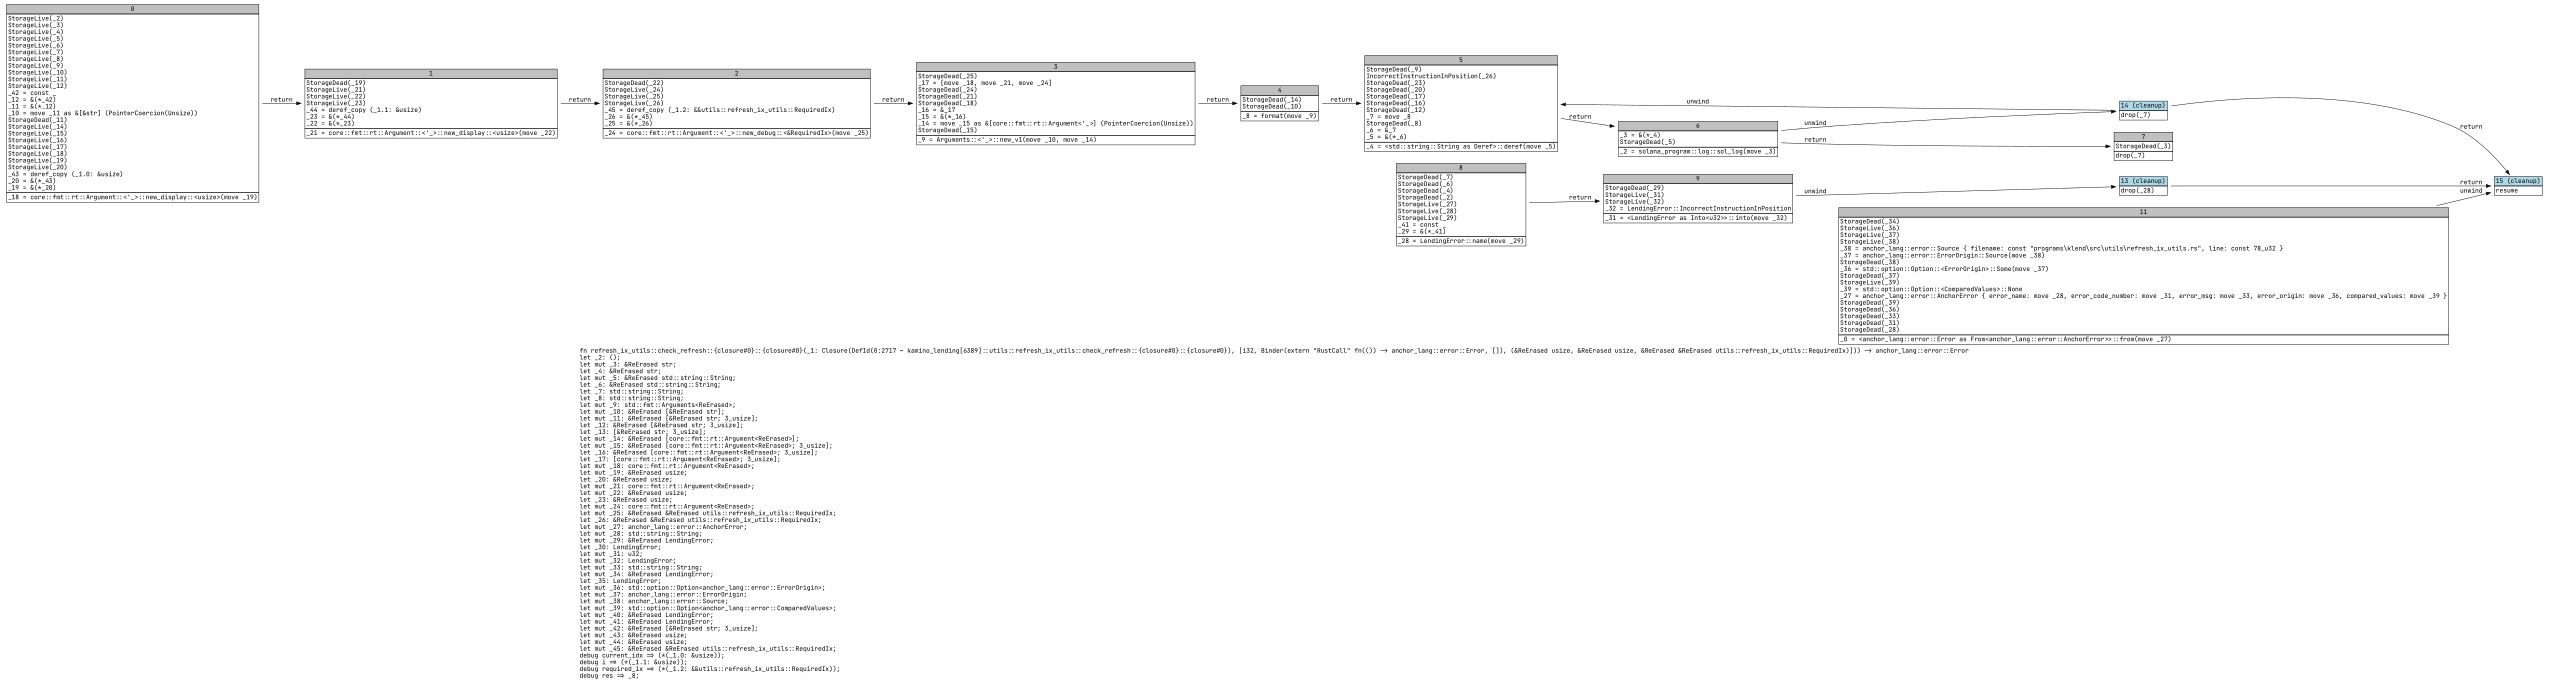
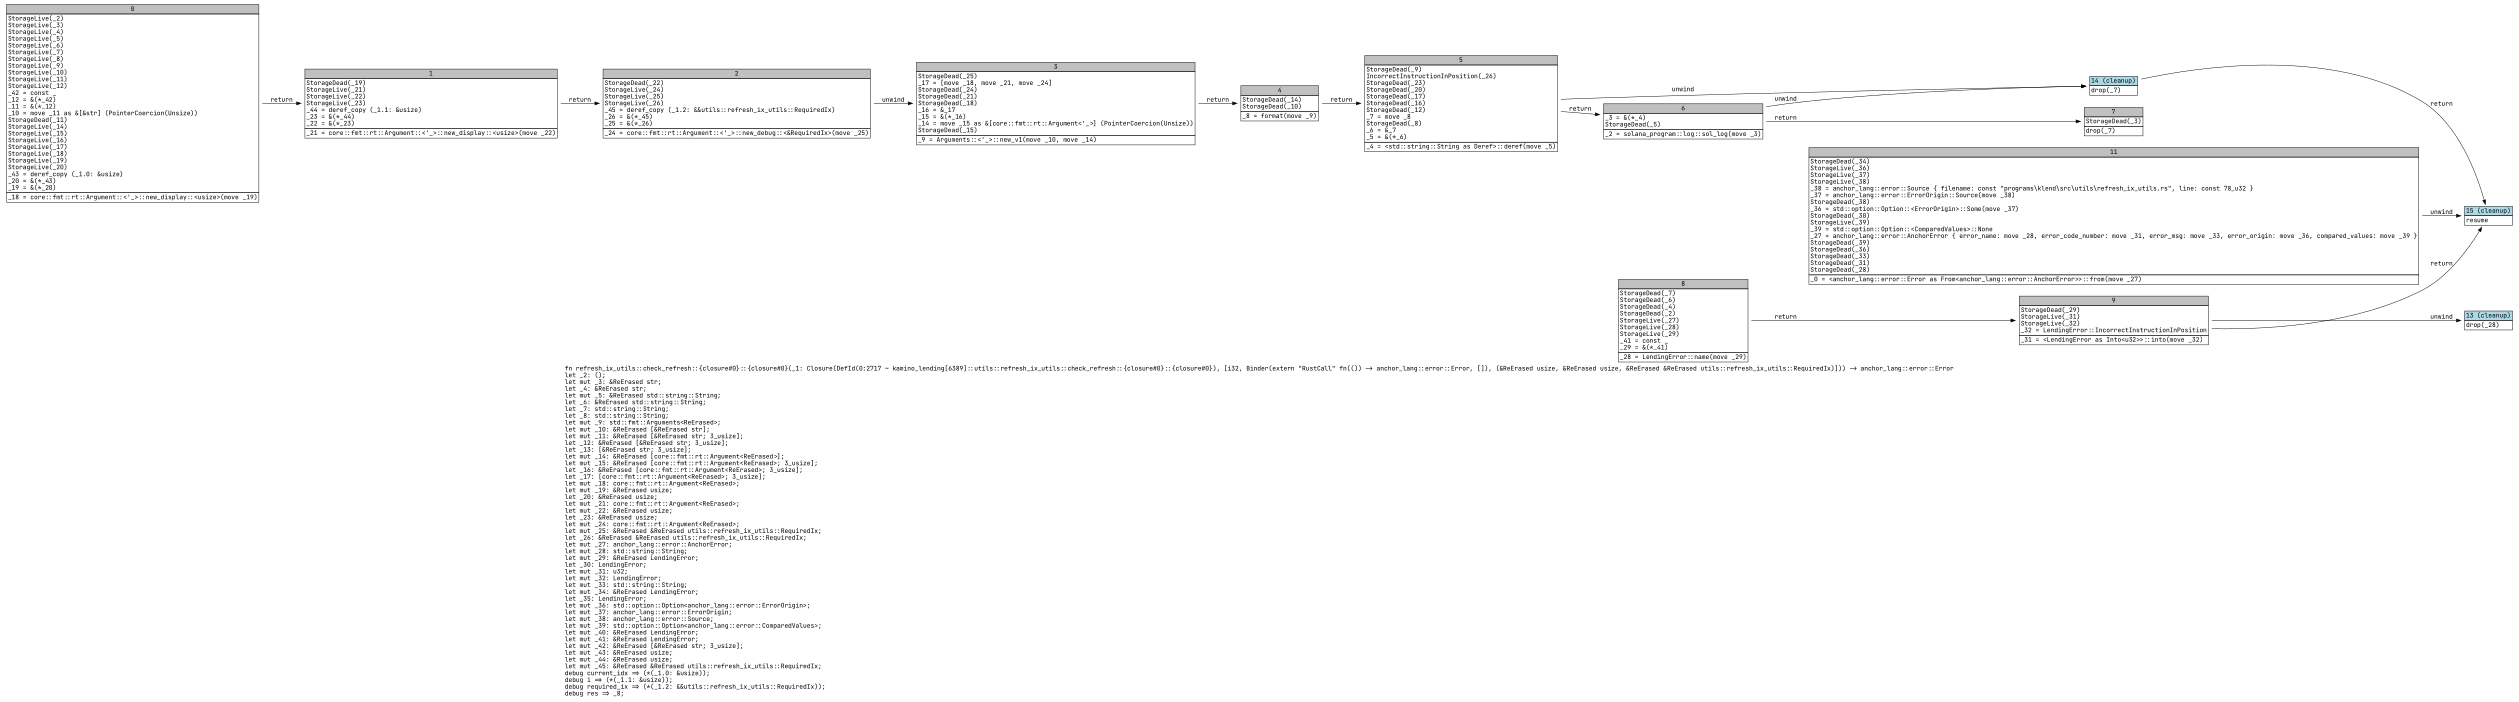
  digraph {
    fontname="JetBrains Mono"
    label=<fn refresh_ix_utils::check_refresh::{closure#0}::{closure#0}(_1: Closure(DefId(0:2717 ~ kamino_lending[6389]::utils::refresh_ix_utils::check_refresh::{closure#0}::{closure#0}), [i32, Binder(extern &quot;RustCall&quot; fn(()) -&gt; anchor_lang::error::Error, []), (&amp;ReErased usize, &amp;ReErased usize, &amp;ReErased &amp;ReErased utils::refresh_ix_utils::RequiredIx)])) -&gt; anchor_lang::error::Error<br align="left"/>let _2: ();<br align="left"/>let mut _3: &amp;ReErased str;<br align="left"/>let _4: &amp;ReErased str;<br align="left"/>let mut _5: &amp;ReErased std::string::String;<br align="left"/>let _6: &amp;ReErased std::string::String;<br align="left"/>let _7: std::string::String;<br align="left"/>let _8: std::string::String;<br align="left"/>let mut _9: std::fmt::Arguments&lt;ReErased&gt;;<br align="left"/>let mut _10: &amp;ReErased [&amp;ReErased str];<br align="left"/>let mut _11: &amp;ReErased [&amp;ReErased str; 3_usize];<br align="left"/>let _12: &amp;ReErased [&amp;ReErased str; 3_usize];<br align="left"/>let _13: [&amp;ReErased str; 3_usize];<br align="left"/>let mut _14: &amp;ReErased [core::fmt::rt::Argument&lt;ReErased&gt;];<br align="left"/>let mut _15: &amp;ReErased [core::fmt::rt::Argument&lt;ReErased&gt;; 3_usize];<br align="left"/>let _16: &amp;ReErased [core::fmt::rt::Argument&lt;ReErased&gt;; 3_usize];<br align="left"/>let _17: [core::fmt::rt::Argument&lt;ReErased&gt;; 3_usize];<br align="left"/>let mut _18: core::fmt::rt::Argument&lt;ReErased&gt;;<br align="left"/>let mut _19: &amp;ReErased usize;<br align="left"/>let _20: &amp;ReErased usize;<br align="left"/>let mut _21: core::fmt::rt::Argument&lt;ReErased&gt;;<br align="left"/>let mut _22: &amp;ReErased usize;<br align="left"/>let _23: &amp;ReErased usize;<br align="left"/>let mut _24: core::fmt::rt::Argument&lt;ReErased&gt;;<br align="left"/>let mut _25: &amp;ReErased &amp;ReErased utils::refresh_ix_utils::RequiredIx;<br align="left"/>let _26: &amp;ReErased &amp;ReErased utils::refresh_ix_utils::RequiredIx;<br align="left"/>let mut _27: anchor_lang::error::AnchorError;<br align="left"/>let mut _28: std::string::String;<br align="left"/>let mut _29: &amp;ReErased LendingError;<br align="left"/>let _30: LendingError;<br align="left"/>let mut _31: u32;<br align="left"/>let mut _32: LendingError;<br align="left"/>let mut _33: std::string::String;<br align="left"/>let mut _34: &amp;ReErased LendingError;<br align="left"/>let _35: LendingError;<br align="left"/>let mut _36: std::option::Option&lt;anchor_lang::error::ErrorOrigin&gt;;<br align="left"/>let mut _37: anchor_lang::error::ErrorOrigin;<br align="left"/>let mut _38: anchor_lang::error::Source;<br align="left"/>let mut _39: std::option::Option&lt;anchor_lang::error::ComparedValues&gt;;<br align="left"/>let mut _40: &amp;ReErased LendingError;<br align="left"/>let mut _41: &amp;ReErased LendingError;<br align="left"/>let mut _42: &amp;ReErased [&amp;ReErased str; 3_usize];<br align="left"/>let mut _43: &amp;ReErased usize;<br align="left"/>let mut _44: &amp;ReErased usize;<br align="left"/>let mut _45: &amp;ReErased &amp;ReErased utils::refresh_ix_utils::RequiredIx;<br align="left"/>debug current_idx =&gt; (*(_1.0: &amp;usize));<br align="left"/>debug i =&gt; (*(_1.1: &amp;usize));<br align="left"/>debug required_ix =&gt; (*(_1.2: &amp;&amp;utils::refresh_ix_utils::RequiredIx));<br align="left"/>debug res =&gt; _8;<br align="left"/>>
    rankdir=LR
    node [fontname="JetBrains Mono" shape=none]
    edge [fontname="JetBrains Mono"]
    n1 [label=<<table border="0" cellborder="1" cellspacing="0"><tr><td bgcolor="gray" align="center" colspan="1">0</td></tr><tr><td align="left" balign="left">StorageLive(_2)<br/>StorageLive(_3)<br/>StorageLive(_4)<br/>StorageLive(_5)<br/>StorageLive(_6)<br/>StorageLive(_7)<br/>StorageLive(_8)<br/>StorageLive(_9)<br/>StorageLive(_10)<br/>StorageLive(_11)<br/>StorageLive(_12)<br/>_42 = const _<br/>_12 = &amp;(*_42)<br/>_11 = &amp;(*_12)<br/>_10 = move _11 as &amp;[&amp;str] (PointerCoercion(Unsize))<br/>StorageDead(_11)<br/>StorageLive(_14)<br/>StorageLive(_15)<br/>StorageLive(_16)<br/>StorageLive(_17)<br/>StorageLive(_18)<br/>StorageLive(_19)<br/>StorageLive(_20)<br/>_43 = deref_copy (_1.0: &amp;usize)<br/>_20 = &amp;(*_43)<br/>_19 = &amp;(*_20)<br/></td></tr><tr><td align="left">_18 = core::fmt::rt::Argument::&lt;'_&gt;::new_display::&lt;usize&gt;(move _19)</td></tr></table>>]
    n2 [label=<<table border="0" cellborder="1" cellspacing="0"><tr><td bgcolor="gray" align="center" colspan="1">1</td></tr><tr><td align="left" balign="left">StorageDead(_19)<br/>StorageLive(_21)<br/>StorageLive(_22)<br/>StorageLive(_23)<br/>_44 = deref_copy (_1.1: &amp;usize)<br/>_23 = &amp;(*_44)<br/>_22 = &amp;(*_23)<br/></td></tr><tr><td align="left">_21 = core::fmt::rt::Argument::&lt;'_&gt;::new_display::&lt;usize&gt;(move _22)</td></tr></table>>]
    n3 [label=<<table border="0" cellborder="1" cellspacing="0"><tr><td bgcolor="gray" align="center" colspan="1">2</td></tr><tr><td align="left" balign="left">StorageDead(_22)<br/>StorageLive(_24)<br/>StorageLive(_25)<br/>StorageLive(_26)<br/>_45 = deref_copy (_1.2: &amp;&amp;utils::refresh_ix_utils::RequiredIx)<br/>_26 = &amp;(*_45)<br/>_25 = &amp;(*_26)<br/></td></tr><tr><td align="left">_24 = core::fmt::rt::Argument::&lt;'_&gt;::new_debug::&lt;&amp;RequiredIx&gt;(move _25)</td></tr></table>>]
    n4 [label=<<table border="0" cellborder="1" cellspacing="0"><tr><td bgcolor="gray" align="center" colspan="1">3</td></tr><tr><td align="left" balign="left">StorageDead(_25)<br/>_17 = [move _18, move _21, move _24]<br/>StorageDead(_24)<br/>StorageDead(_21)<br/>StorageDead(_18)<br/>_16 = &amp;_17<br/>_15 = &amp;(*_16)<br/>_14 = move _15 as &amp;[core::fmt::rt::Argument&lt;'_&gt;] (PointerCoercion(Unsize))<br/>StorageDead(_15)<br/></td></tr><tr><td align="left">_9 = Arguments::&lt;'_&gt;::new_v1(move _10, move _14)</td></tr></table>>]
    n5 [label=<<table border="0" cellborder="1" cellspacing="0"><tr><td bgcolor="gray" align="center" colspan="1">4</td></tr><tr><td align="left" balign="left">StorageDead(_14)<br/>StorageDead(_10)<br/></td></tr><tr><td align="left">_8 = format(move _9)</td></tr></table>>]
    n6 [label=<<table border="0" cellborder="1" cellspacing="0"><tr><td bgcolor="gray" align="center" colspan="1">5</td></tr><tr><td align="left" balign="left">StorageDead(_9)<br/>IncorrectInstructionInPosition(_26)<br/>StorageDead(_23)<br/>StorageDead(_20)<br/>StorageDead(_17)<br/>StorageDead(_16)<br/>StorageDead(_12)<br/>_7 = move _8<br/>StorageDead(_8)<br/>_6 = &amp;_7<br/>_5 = &amp;(*_6)<br/></td></tr><tr><td align="left">_4 = &lt;std::string::String as Deref&gt;::deref(move _5)</td></tr></table>>]
    n7 [label=<<table border="0" cellborder="1" cellspacing="0"><tr><td bgcolor="gray" align="center" colspan="1">6</td></tr><tr><td align="left" balign="left">_3 = &amp;(*_4)<br/>StorageDead(_5)<br/></td></tr><tr><td align="left">_2 = solana_program::log::sol_log(move _3)</td></tr></table>>]
    n8 [label=<<table border="0" cellborder="1" cellspacing="0"><tr><td bgcolor="lightblue" align="center" colspan="1">14 (cleanup)</td></tr><tr><td align="left">drop(_7)</td></tr></table>>]
    n9 [label=<<table border="0" cellborder="1" cellspacing="0"><tr><td bgcolor="gray" align="center" colspan="1">7</td></tr><tr><td align="left" balign="left">StorageDead(_3)<br/></td></tr><tr><td align="left">drop(_7)</td></tr></table>>]
    n10 [label=<<table border="0" cellborder="1" cellspacing="0"><tr><td bgcolor="lightblue" align="center" colspan="1">15 (cleanup)</td></tr><tr><td align="left">resume</td></tr></table>>]
    n11 [label=<<table border="0" cellborder="1" cellspacing="0"><tr><td bgcolor="gray" align="center" colspan="1">8</td></tr><tr><td align="left" balign="left">StorageDead(_7)<br/>StorageDead(_6)<br/>StorageDead(_4)<br/>StorageDead(_2)<br/>StorageLive(_27)<br/>StorageLive(_28)<br/>StorageLive(_29)<br/>_41 = const _<br/>_29 = &amp;(*_41)<br/></td></tr><tr><td align="left">_28 = LendingError::name(move _29)</td></tr></table>>]
    n12 [label=<<table border="0" cellborder="1" cellspacing="0"><tr><td bgcolor="gray" align="center" colspan="1">9</td></tr><tr><td align="left" balign="left">StorageDead(_29)<br/>StorageLive(_31)<br/>StorageLive(_32)<br/>_32 = LendingError::IncorrectInstructionInPosition<br/></td></tr><tr><td align="left">_31 = &lt;LendingError as Into&lt;u32&gt;&gt;::into(move _32)</td></tr></table>>]
    n13 [label=<<table border="0" cellborder="1" cellspacing="0"><tr><td bgcolor="lightblue" align="center" colspan="1">13 (cleanup)</td></tr><tr><td align="left">drop(_28)</td></tr></table>>]
-   n14 [label=<<table border="0" cellborder="1" cellspacing="0"><tr><td bgcolor="gray" align="center" colspan="1">11</td></tr><tr><td align="left" balign="left">StorageDead(_34)<br/>StorageLive(_36)<br/>StorageLive(_37)<br/>StorageLive(_38)<br/>_38 = anchor_lang::error::Source { filename: const &quot;programs\\klend\\src\\utils\\refresh_ix_utils.rs&quot;, line: const 78_u32 }<br/>_37 = anchor_lang::error::ErrorOrigin::Source(move _38)<br/>StorageDead(_38)<br/>_36 = std::option::Option::&lt;ErrorOrigin&gt;::Some(move _37)<br/>StorageDead(_37)<br/>StorageLive(_39)<br/>_39 = std::option::Option::&lt;ComparedValues&gt;::None<br/>_27 = anchor_lang::error::AnchorError { error_name: move _28, error_code_number: move _31, error_msg: move _33, error_origin: move _36, compared_values: move _39 }<br/>StorageDead(_39)<br/>StorageDead(_36)<br/>StorageDead(_33)<br/>StorageDead(_31)<br/>StorageDead(_28)<br/></td></tr><tr><td align="left">_0 = &lt;anchor_lang::error::Error as From&lt;anchor_lang::error::AnchorError&gt;&gt;::from(move _27)</td></tr></table>>]
+   n14 [label=<<table border="0" cellborder="1" cellspacing="0"><tr><td bgcolor="gray" align="center" colspan="1">11</td></tr><tr><td align="left" balign="left">StorageDead(_34)<br/>StorageLive(_36)<br/>StorageLive(_37)<br/>StorageLive(_38)<br/>_38 = anchor_lang::error::Source { filename: const &quot;programs\\klend\\src\\utils\\refresh_ix_utils.rs&quot;, line: const 78_u32 }<br/>_37 = anchor_lang::error::ErrorOrigin::Source(move _38)<br/>StorageDead(_38)<br/>_36 = std::option::Option::&lt;ErrorOrigin&gt;::Some(move _37)<br/>StorageDead(_30)<br/>StorageLive(_39)<br/>_39 = std::option::Option::&lt;ComparedValues&gt;::None<br/>_27 = anchor_lang::error::AnchorError { error_name: move _28, error_code_number: move _31, error_msg: move _33, error_origin: move _36, compared_values: move _39 }<br/>StorageDead(_39)<br/>StorageDead(_36)<br/>StorageDead(_33)<br/>StorageDead(_31)<br/>StorageDead(_28)<br/></td></tr><tr><td align="left">_0 = &lt;anchor_lang::error::Error as From&lt;anchor_lang::error::AnchorError&gt;&gt;::from(move _27)</td></tr></table>>]
    n1 -> n2 [label=return]
    n2 -> n3 [label=return]
-   n3 -> n4 [label=return]
+   n3 -> n4 [label=unwind]
    n4 -> n5 [label=return]
    n5 -> n6 [label=return]
    n6 -> n7 [label=return]
-   n8 -> n6 [label=unwind]
+   n6 -> n8 [label=unwind]
    n7 -> n8 [label=unwind]
    n7 -> n9 [label=return]
    n8 -> n10 [label=return]
    n11 -> n12 [label=return]
    n12 -> n13 [label=unwind]
-   n13 -> n10 [label=return]
+   n12 -> n10 [label=return]
    n14 -> n10 [label=unwind]
  }
